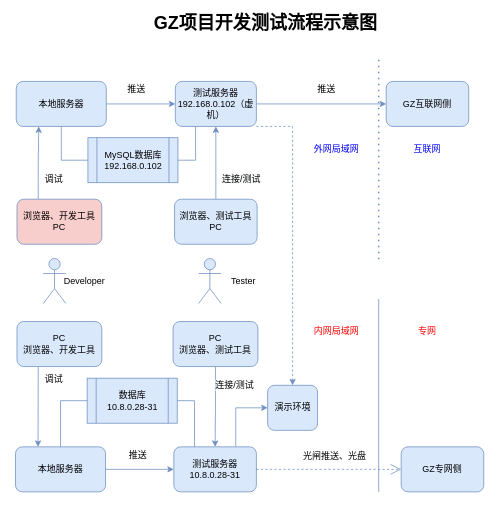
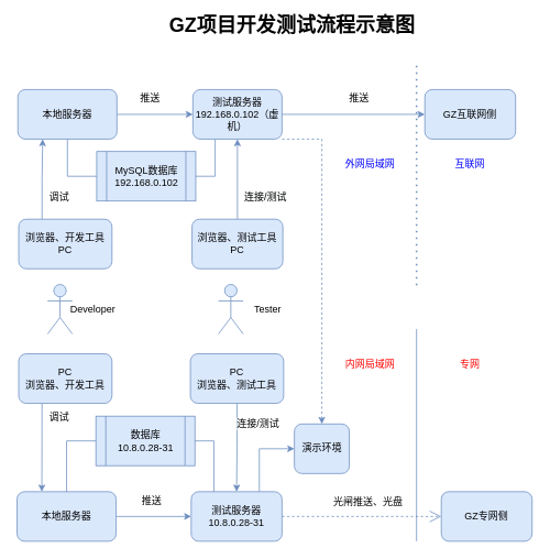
  <mxCell id="0" />
  <mxCell id="1" parent="0" />
  <mxCell id="2" value="推送" style="edgeStyle=orthogonalEdgeStyle;rounded=0;orthogonalLoop=1;jettySize=auto;html=1;exitX=1;exitY=0.5;exitDx=0;exitDy=0;entryX=0;entryY=0.5;entryDx=0;entryDy=0;fontSize=12;strokeColor=#6c8ebf;fillColor=#dae8fc;" edge="1" parent="1" source="5" target="11"><mxGeometry x="0.074" y="20" relative="1" as="geometry"><mxPoint as="offset" /></mxGeometry></mxCell>
  <mxCell id="3" style="edgeStyle=orthogonalEdgeStyle;rounded=0;orthogonalLoop=1;jettySize=auto;html=1;exitX=0.25;exitY=1;exitDx=0;exitDy=0;entryX=1;entryY=0.5;entryDx=0;entryDy=0;fontSize=12;fontColor=#000000;endArrow=none;endFill=0;strokeColor=#6c8ebf;fillColor=#dae8fc;" edge="1" parent="1" source="5" target="24"><mxGeometry relative="1" as="geometry" /></mxCell>
  <mxCell id="4" style="edgeStyle=orthogonalEdgeStyle;rounded=0;orthogonalLoop=1;jettySize=auto;html=1;exitX=1;exitY=1;exitDx=0;exitDy=0;entryX=0.5;entryY=0;entryDx=0;entryDy=0;fontSize=12;fontColor=#000000;endArrow=classic;endFill=1;dashed=1;strokeColor=#6c8ebf;fillColor=#dae8fc;" edge="1" parent="1" source="5" target="37"><mxGeometry relative="1" as="geometry"><mxPoint x="367" y="183" as="targetPoint" /><Array as="points"><mxPoint x="389" y="168" /></Array></mxGeometry></mxCell>
  <mxCell id="5" value="测试服务器&lt;br&gt;192.168.0.102（虚机）" style="rounded=1;whiteSpace=wrap;html=1;strokeColor=#6c8ebf;fillColor=#dae8fc;" vertex="1" parent="1"><mxGeometry x="233" y="108" width="108" height="60" as="geometry" /></mxCell>
  <mxCell id="6" value="" style="shape=umlActor;verticalLabelPosition=bottom;verticalAlign=top;html=1;outlineConnect=0;strokeColor=#6c8ebf;fillColor=#dae8fc;" vertex="1" parent="1"><mxGeometry x="57" y="344" width="30" height="60" as="geometry" /></mxCell>
  <mxCell id="7" value="" style="shape=umlActor;verticalLabelPosition=bottom;verticalAlign=top;html=1;outlineConnect=0;strokeColor=#6c8ebf;fillColor=#dae8fc;" vertex="1" parent="1"><mxGeometry x="264" y="344" width="30" height="60" as="geometry" /></mxCell>
  <mxCell id="8" value="&lt;span style=&quot;font-size: 12px ; background-color: rgb(248 , 249 , 250)&quot;&gt;连接/测试&lt;/span&gt;" style="edgeStyle=orthogonalEdgeStyle;rounded=0;orthogonalLoop=1;jettySize=auto;html=1;exitX=0.5;exitY=0;exitDx=0;exitDy=0;entryX=0.5;entryY=1;entryDx=0;entryDy=0;strokeColor=#6c8ebf;fillColor=#dae8fc;" edge="1" parent="1" source="9" target="5"><mxGeometry x="-0.446" y="-33" relative="1" as="geometry"><mxPoint x="1" as="offset" /></mxGeometry></mxCell>
  <mxCell id="9" value="浏览器、测试工具&lt;br&gt;PC" style="rounded=1;whiteSpace=wrap;html=1;strokeColor=#6c8ebf;fillColor=#dae8fc;" vertex="1" parent="1"><mxGeometry x="232" y="265" width="110" height="60" as="geometry" /></mxCell>
  <mxCell id="10" value="&lt;b&gt;&lt;font style=&quot;font-size: 24px&quot;&gt;GZ项目开发测试流程示意图&lt;/font&gt;&lt;/b&gt;" style="text;html=1;align=center;verticalAlign=middle;resizable=0;points=[];autosize=1;" vertex="1" parent="1"><mxGeometry x="198" y="20" width="310" height="20" as="geometry" /></mxCell>
  <mxCell id="11" value="GZ互联网侧" style="rounded=1;whiteSpace=wrap;html=1;strokeColor=#6c8ebf;fillColor=#dae8fc;" vertex="1" parent="1"><mxGeometry x="514" y="108" width="110" height="60" as="geometry" /></mxCell>
  <mxCell id="12" value="" style="endArrow=none;dashed=1;html=1;dashPattern=1 3;strokeWidth=2;rounded=0;fontSize=12;edgeStyle=orthogonalEdgeStyle;strokeColor=#6c8ebf;fillColor=#dae8fc;" edge="1" parent="1"><mxGeometry width="50" height="50" relative="1" as="geometry"><mxPoint x="504" y="345" as="sourcePoint" /><mxPoint x="504" y="75" as="targetPoint" /></mxGeometry></mxCell>
  <mxCell id="13" value="推送" style="edgeStyle=orthogonalEdgeStyle;rounded=0;orthogonalLoop=1;jettySize=auto;html=1;exitX=1;exitY=0.5;exitDx=0;exitDy=0;entryX=0;entryY=0.5;entryDx=0;entryDy=0;fontSize=12;fontColor=#000000;endArrow=classic;endFill=1;strokeColor=#6c8ebf;fillColor=#dae8fc;" edge="1" parent="1" source="14" target="18"><mxGeometry x="-0.055" y="19" relative="1" as="geometry"><mxPoint as="offset" /></mxGeometry></mxCell>
  <mxCell id="14" value="本地服务器" style="rounded=1;whiteSpace=wrap;html=1;strokeColor=#6c8ebf;fillColor=#dae8fc;" vertex="1" parent="1"><mxGeometry x="20" y="595" width="120" height="60" as="geometry" /></mxCell>
  <mxCell id="15" value="连接/测试" style="edgeStyle=orthogonalEdgeStyle;rounded=0;orthogonalLoop=1;jettySize=auto;html=1;exitX=0.5;exitY=1;exitDx=0;exitDy=0;fontSize=12;strokeColor=#6c8ebf;fillColor=#dae8fc;" edge="1" parent="1" source="16" target="18"><mxGeometry x="-0.542" y="25" relative="1" as="geometry"><mxPoint as="offset" /></mxGeometry></mxCell>
  <mxCell id="16" value="PC&lt;br&gt;浏览器、测试工具" style="rounded=1;whiteSpace=wrap;html=1;strokeColor=#6c8ebf;fillColor=#dae8fc;" vertex="1" parent="1"><mxGeometry x="230" y="428" width="113" height="60" as="geometry" /></mxCell>
  <mxCell id="17" style="edgeStyle=orthogonalEdgeStyle;rounded=0;orthogonalLoop=1;jettySize=auto;html=1;exitX=0.75;exitY=0;exitDx=0;exitDy=0;entryX=0;entryY=0.5;entryDx=0;entryDy=0;fontSize=12;fontColor=#000000;endArrow=classic;endFill=1;strokeColor=#6c8ebf;fillColor=#dae8fc;" edge="1" parent="1" source="18" target="37"><mxGeometry relative="1" as="geometry" /></mxCell>
  <mxCell id="18" value="测试服务器&lt;br&gt;10.8.0.28-31" style="rounded=1;whiteSpace=wrap;html=1;strokeColor=#6c8ebf;fillColor=#dae8fc;" vertex="1" parent="1"><mxGeometry x="231" y="595" width="110" height="60" as="geometry" /></mxCell>
  <mxCell id="19" value="GZ专网侧" style="rounded=1;whiteSpace=wrap;html=1;strokeColor=#6c8ebf;fillColor=#dae8fc;" vertex="1" parent="1"><mxGeometry x="534" y="595" width="110" height="60" as="geometry" /></mxCell>
  <mxCell id="20" value="" style="endArrow=none;html=1;rounded=0;fontSize=12;edgeStyle=orthogonalEdgeStyle;strokeColor=#6c8ebf;fillColor=#dae8fc;" edge="1" parent="1"><mxGeometry width="50" height="50" relative="1" as="geometry"><mxPoint x="504" y="655" as="sourcePoint" /><mxPoint x="504" y="398" as="targetPoint" /></mxGeometry></mxCell>
  <mxCell id="21" value="光闸推送、光盘" style="endArrow=open;endSize=12;dashed=1;html=1;rounded=0;fontSize=12;edgeStyle=orthogonalEdgeStyle;exitX=1;exitY=0.5;exitDx=0;exitDy=0;entryX=0;entryY=0.5;entryDx=0;entryDy=0;strokeColor=#6c8ebf;fillColor=#dae8fc;" edge="1" parent="1" source="18" target="19"><mxGeometry x="0.074" y="17" width="160" relative="1" as="geometry"><mxPoint x="384" y="768" as="sourcePoint" /><mxPoint x="544" y="768" as="targetPoint" /><mxPoint as="offset" /></mxGeometry></mxCell>
  <mxCell id="22" value="内网局域网" style="text;html=1;strokeColor=none;fillColor=none;align=center;verticalAlign=middle;whiteSpace=wrap;rounded=0;fontSize=12;fontColor=#FF0000;" vertex="1" parent="1"><mxGeometry x="413" y="426" width="70" height="30" as="geometry" /></mxCell>
  <mxCell id="23" value="外网局域网" style="text;html=1;strokeColor=none;fillColor=none;align=center;verticalAlign=middle;whiteSpace=wrap;rounded=0;fontSize=12;fontColor=#0000FF;" vertex="1" parent="1"><mxGeometry x="413" y="183" width="70" height="30" as="geometry" /></mxCell>
  <mxCell id="24" value="MySQL数据库&lt;br&gt;192.168.0.102" style="shape=process;whiteSpace=wrap;html=1;backgroundOutline=1;strokeColor=#6c8ebf;fillColor=#dae8fc;" vertex="1" parent="1"><mxGeometry x="116.5" y="183" width="120" height="60" as="geometry" /></mxCell>
  <mxCell id="25" value="&lt;font color=&quot;#000000&quot;&gt;推送&lt;/font&gt;" style="edgeStyle=orthogonalEdgeStyle;rounded=0;orthogonalLoop=1;jettySize=auto;html=1;exitX=1;exitY=0.5;exitDx=0;exitDy=0;entryX=0;entryY=0.5;entryDx=0;entryDy=0;fontSize=12;fontColor=#0000FF;strokeColor=#6c8ebf;fillColor=#dae8fc;" edge="1" parent="1" source="26" target="5"><mxGeometry x="-0.13" y="20" relative="1" as="geometry"><mxPoint as="offset" /></mxGeometry></mxCell>
  <mxCell id="26" value="本地服务器" style="rounded=1;whiteSpace=wrap;html=1;strokeColor=#6c8ebf;fillColor=#dae8fc;" vertex="1" parent="1"><mxGeometry x="21" y="108" width="120" height="60" as="geometry" /></mxCell>
  <mxCell id="27" value="调试" style="edgeStyle=orthogonalEdgeStyle;rounded=0;orthogonalLoop=1;jettySize=auto;html=1;exitX=0.25;exitY=0;exitDx=0;exitDy=0;entryX=0.25;entryY=1;entryDx=0;entryDy=0;fontSize=12;fontColor=#000000;endArrow=classic;endFill=1;strokeColor=#6c8ebf;fillColor=#dae8fc;" edge="1" parent="1" source="28" target="26"><mxGeometry x="-0.447" y="-21" relative="1" as="geometry"><mxPoint as="offset" /></mxGeometry></mxCell>
- <mxCell id="28" value="浏览器、开发工具&lt;br&gt;PC" style="rounded=1;whiteSpace=wrap;html=1;strokeColor=#6c8ebf;fillColor=#f8cecc;" vertex="1" parent="1"><mxGeometry x="22" y="265" width="113" height="60" as="geometry" /></mxCell>
+ <mxCell id="28" value="浏览器、开发工具&lt;br&gt;PC" style="rounded=1;whiteSpace=wrap;html=1;strokeColor=#6c8ebf;fillColor=#dae8fc;" vertex="1" parent="1"><mxGeometry x="22" y="265" width="113" height="60" as="geometry" /></mxCell>
  <mxCell id="29" style="edgeStyle=orthogonalEdgeStyle;rounded=0;orthogonalLoop=1;jettySize=auto;html=1;exitX=0.5;exitY=1;exitDx=0;exitDy=0;entryX=0;entryY=0.5;entryDx=0;entryDy=0;fontSize=12;fontColor=#000000;endArrow=none;endFill=0;strokeColor=#6c8ebf;fillColor=#dae8fc;" edge="1" parent="1" source="26" target="24"><mxGeometry relative="1" as="geometry" /></mxCell>
  <mxCell id="30" value="调试" style="edgeStyle=orthogonalEdgeStyle;rounded=0;orthogonalLoop=1;jettySize=auto;html=1;exitX=0.25;exitY=1;exitDx=0;exitDy=0;entryX=0.25;entryY=0;entryDx=0;entryDy=0;fontSize=12;fontColor=#000000;endArrow=classic;endFill=1;strokeColor=#6c8ebf;fillColor=#dae8fc;" edge="1" parent="1" source="31" target="14"><mxGeometry x="-0.683" y="21" relative="1" as="geometry"><mxPoint as="offset" /></mxGeometry></mxCell>
  <mxCell id="31" value="PC&lt;br&gt;浏览器、开发工具" style="rounded=1;whiteSpace=wrap;html=1;strokeColor=#6c8ebf;fillColor=#dae8fc;" vertex="1" parent="1"><mxGeometry x="22" y="428" width="113" height="60" as="geometry" /></mxCell>
  <mxCell id="32" value="数据库&lt;br&gt;10.8.0.28-31" style="shape=process;whiteSpace=wrap;html=1;backgroundOutline=1;strokeColor=#6c8ebf;fillColor=#dae8fc;" vertex="1" parent="1"><mxGeometry x="115.5" y="503.5" width="120" height="60" as="geometry" /></mxCell>
  <mxCell id="33" style="edgeStyle=orthogonalEdgeStyle;rounded=0;orthogonalLoop=1;jettySize=auto;html=1;exitX=0.5;exitY=0;exitDx=0;exitDy=0;entryX=0;entryY=0.5;entryDx=0;entryDy=0;fontSize=12;fontColor=#000000;endArrow=none;endFill=0;strokeColor=#6c8ebf;fillColor=#dae8fc;" edge="1" parent="1" source="14" target="32"><mxGeometry relative="1" as="geometry"><mxPoint x="65" y="515.5" as="sourcePoint" /><mxPoint x="100.5" y="560.5" as="targetPoint" /></mxGeometry></mxCell>
  <mxCell id="34" style="edgeStyle=orthogonalEdgeStyle;rounded=0;orthogonalLoop=1;jettySize=auto;html=1;entryX=1;entryY=0.5;entryDx=0;entryDy=0;fontSize=12;fontColor=#000000;endArrow=none;endFill=0;exitX=0.25;exitY=0;exitDx=0;exitDy=0;strokeColor=#6c8ebf;fillColor=#dae8fc;" edge="1" parent="1" source="18" target="32"><mxGeometry relative="1" as="geometry"><mxPoint x="272" y="530.5" as="sourcePoint" /><mxPoint x="248" y="575.5" as="targetPoint" /></mxGeometry></mxCell>
  <mxCell id="35" value="Developer" style="text;html=1;strokeColor=none;fillColor=none;align=center;verticalAlign=middle;whiteSpace=wrap;rounded=0;fontSize=12;fontColor=#000000;" vertex="1" parent="1"><mxGeometry x="82" y="359" width="60" height="30" as="geometry" /></mxCell>
  <mxCell id="36" value="Tester" style="text;html=1;strokeColor=none;fillColor=none;align=center;verticalAlign=middle;whiteSpace=wrap;rounded=0;fontSize=12;fontColor=#000000;" vertex="1" parent="1"><mxGeometry x="294" y="359" width="60" height="30" as="geometry" /></mxCell>
  <mxCell id="37" value="演示环境" style="rounded=1;whiteSpace=wrap;html=1;fontSize=12;strokeColor=#6c8ebf;fillColor=#dae8fc;" vertex="1" parent="1"><mxGeometry x="356" y="513" width="66.5" height="60" as="geometry" /></mxCell>
  <mxCell id="38" value="互联网" style="text;html=1;strokeColor=none;fillColor=none;align=center;verticalAlign=middle;whiteSpace=wrap;rounded=0;fontSize=12;fontColor=#0000FF;" vertex="1" parent="1"><mxGeometry x="534" y="183" width="70" height="30" as="geometry" /></mxCell>
  <mxCell id="39" value="专网" style="text;html=1;strokeColor=none;fillColor=none;align=center;verticalAlign=middle;whiteSpace=wrap;rounded=0;fontSize=12;fontColor=#FF0000;" vertex="1" parent="1"><mxGeometry x="534" y="426" width="70" height="30" as="geometry" /></mxCell>
